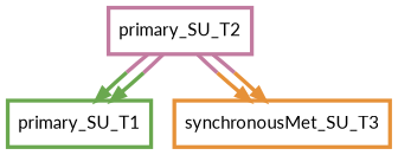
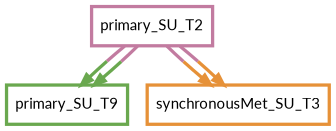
  digraph {
    node [fillcolor=white fontname=Lato penwidth=3.0 shape=box]
    edge [color="#c27ba0ff;0.5:#6aa84fff" penwidth=3]
-   primary_SU_T1 [color="#6aa84fff"]
+   primary_SU_T1 [color="#6aa84fff" label=primary_SU_T9]
    primary_SU_T2 [color="#c27ba0ff"]
    synchronousMet_SU_T3 [color="#e69138ff"]
    primary_SU_T2 -> primary_SU_T1
    primary_SU_T2 -> primary_SU_T1
    primary_SU_T2 -> synchronousMet_SU_T3 [color="#c27ba0ff;0.5:#e69138ff"]
    primary_SU_T2 -> synchronousMet_SU_T3 [color="#c27ba0ff;0.5:#e69138ff"]
  }
